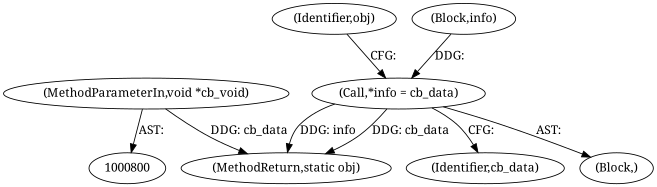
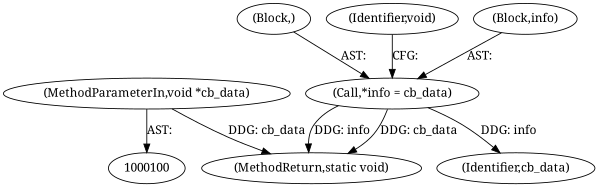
  digraph {
    fontname="Noto Serif"
    node [fontname="Noto Serif"]
    edge [fontname="Noto Serif"]
-   n1 [label="(MethodParameterIn,void *cb_void)"]
-   n2 [label="(MethodReturn,static obj)"]
-   1000100 [label=1000800]
+   n1 [label="(MethodParameterIn,void *cb_data)"]
+   n2 [label="(MethodReturn,static void)"]
+   1000100
    n4 [label="(Call,*info = cb_data)"]
    n5 [label="(Identifier,cb_data)"]
    n6 [label="(Block,)"]
-   n7 [label="(Identifier,obj)"]
+   n7 [label="(Identifier,void)"]
    n8 [label="(Block,info)"]
    n1 -> n2 [label="DDG: cb_data"]
    n1 -> 1000100 [label="AST: "]
    n4 -> n2 [label="DDG: info"]
    n4 -> n2 [label="DDG: cb_data"]
-   n4 -> n5 [label="CFG: "]
-   n4 -> n6 [label="AST: "]
+   n4 -> n5 [label="DDG: info"]
+   n6 -> n4 [label="AST: "]
    n7 -> n4 [label="CFG: "]
-   n8 -> n4 [label="DDG: "]
+   n8 -> n4 [label="AST: "]
  }
